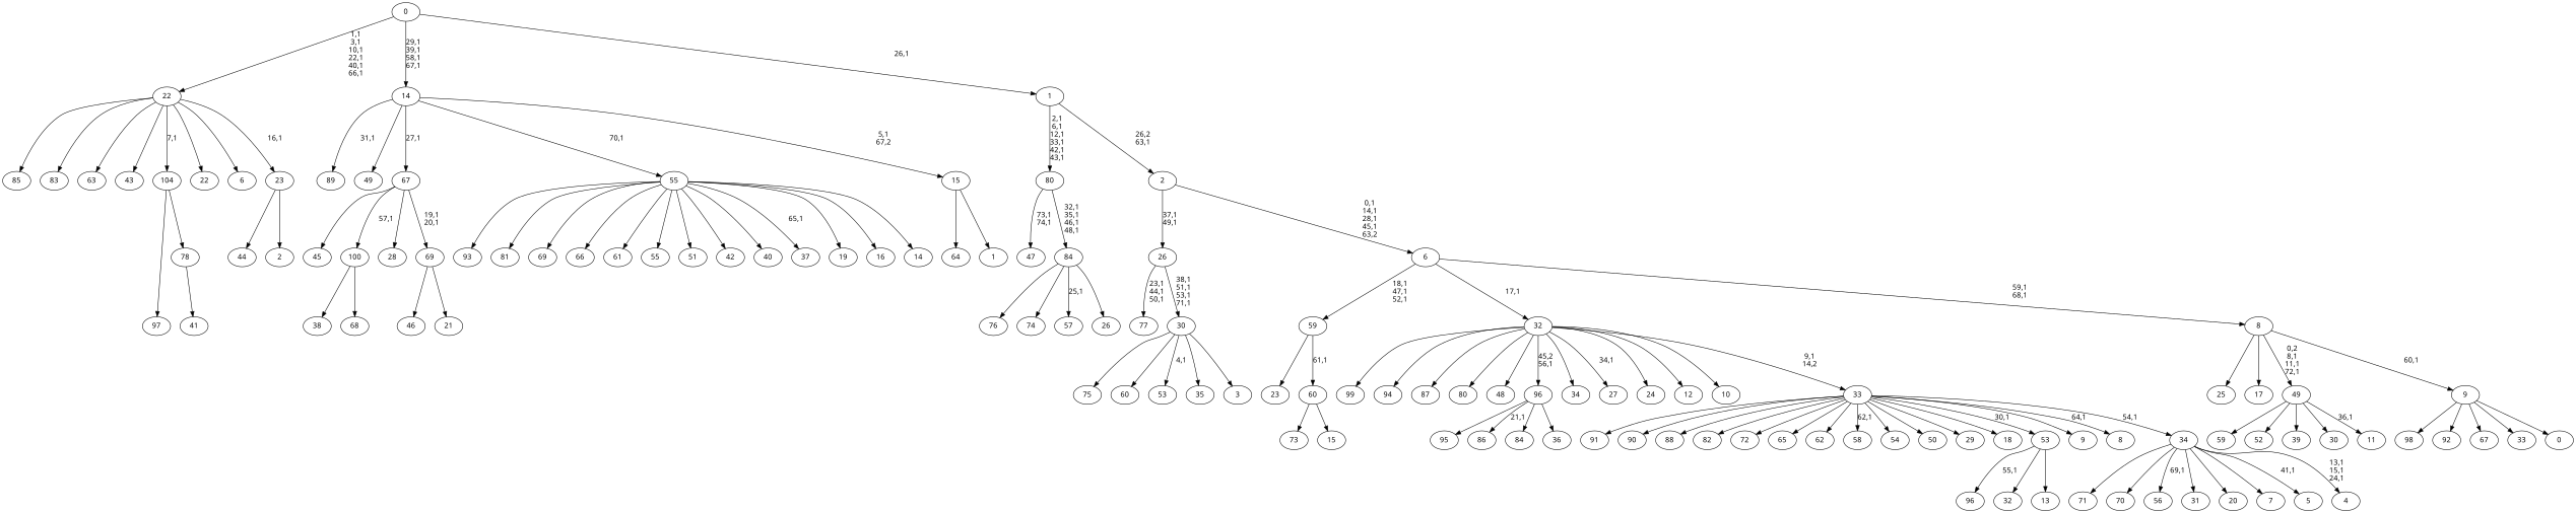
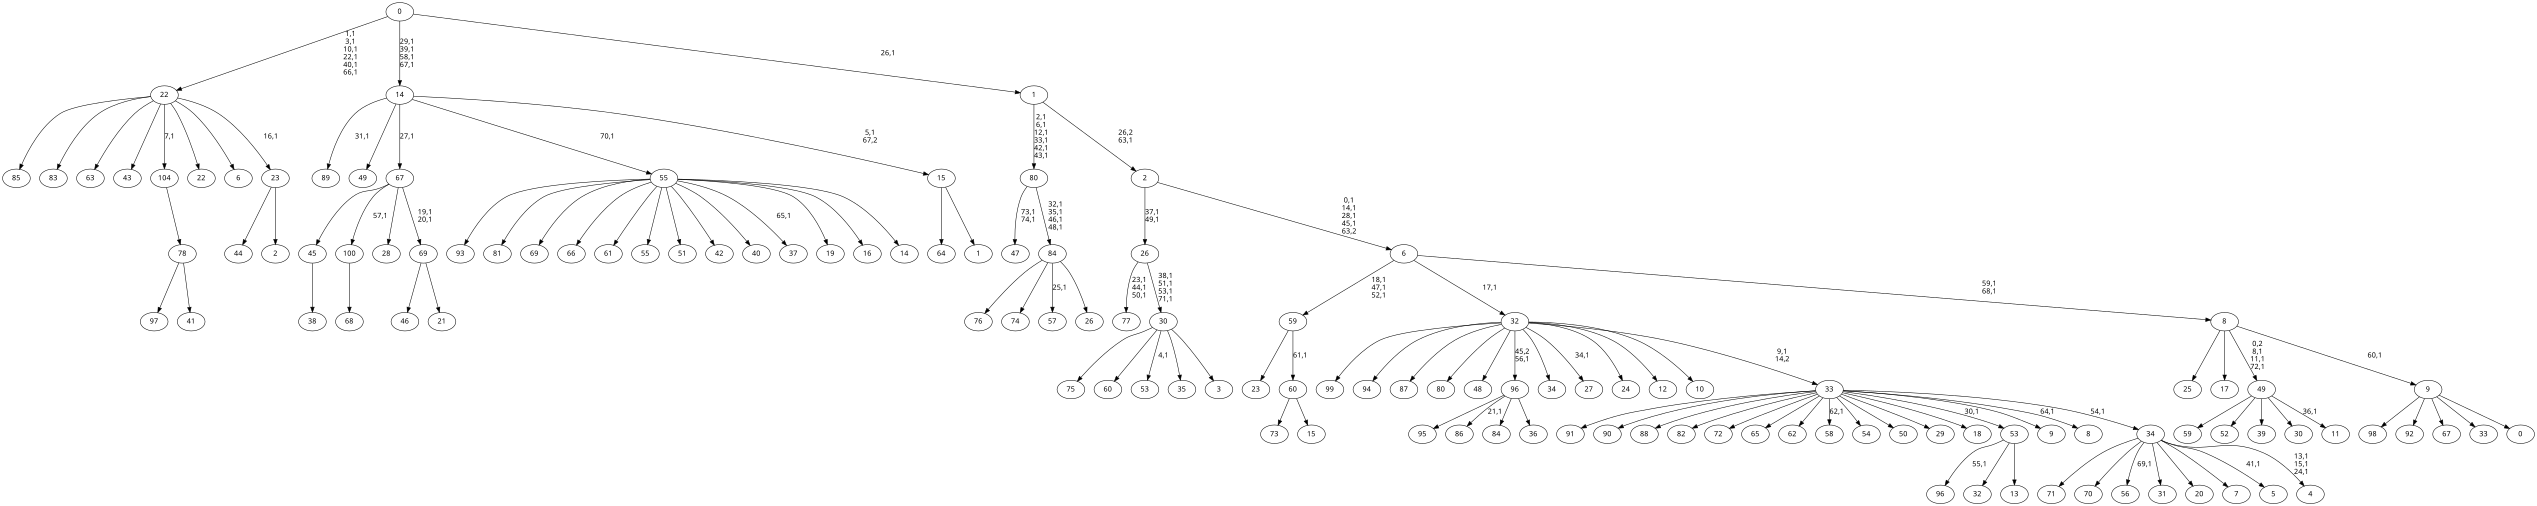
  digraph {
    fontname="Noto Sans"
    node [fontname="Noto Sans"]
    edge [fontname="Noto Sans"]
    n1 [label=99]
    n2 [label=98]
    n3 [label=97]
    n4 [label=96]
    n5 [label=95]
    n6 [label=94]
    n7 [label=93]
    n8 [label=92]
    n9 [label=91]
    n10 [label=90]
    n11 [label=89]
    n12 [label=88]
    n13 [label=87]
    n14 [label=86]
    n15 [label=85]
    n16 [label=84]
    n17 [label=83]
    n18 [label=82]
    n19 [label=81]
    n20 [label=80]
    n21 [label=78]
    n22 [label=41]
    n23 [label=77]
    n24 [label=76]
    n25 [label=75]
    n26 [label=74]
    n27 [label=73]
    n28 [label=72]
    n29 [label=71]
    n30 [label=70]
    n31 [label=69]
    n32 [label=68]
    n33 [label=67]
    n34 [label=66]
    n35 [label=65]
    n36 [label=64]
    n37 [label=63]
    n38 [label=62]
    n39 [label=61]
    n40 [label=60]
    n41 [label=59]
    n42 [label=58]
    n43 [label=57]
    n44 [label=56]
    n45 [label=55]
    n46 [label=54]
    n47 [label=53]
    n48 [label=52]
    n49 [label=51]
    n50 [label=50]
    n51 [label=49]
    n52 [label=48]
    n53 [label=47]
    n54 [label=46]
    n55 [label=45]
    n56 [label=44]
    n57 [label=43]
    n58 [label=42]
    104
    n60 [label=40]
    n61 [label=39]
    n62 [label=38]
    100
    n64 [label=37]
    n65 [label=36]
    96
    n67 [label=35]
    n68 [label=34]
    n69 [label=33]
    n70 [label=32]
    n71 [label=31]
    n72 [label=30]
    n73 [label=29]
    n74 [label=28]
    n75 [label=27]
    n76 [label=26]
    84
    80
    n79 [label=25]
    n80 [label=24]
    n81 [label=23]
    n82 [label=22]
    n83 [label=21]
    69
    67
    n86 [label=20]
    n87 [label=19]
    n88 [label=18]
    n89 [label=17]
    n90 [label=16]
    n91 [label=15]
    60
    59
    n94 [label=14]
    55
    n96 [label=13]
    53
    n98 [label=12]
    n99 [label=11]
    49
    n101 [label=10]
    n102 [label=9]
    n103 [label=8]
    n104 [label=7]
    n105 [label=6]
    n106 [label=5]
    n107 [label=4]
    34
    33
    32
    n111 [label=3]
    30
    26
    n114 [label=2]
    23
    22
    n117 [label=1]
    15
    14
    n120 [label=0]
    9
    8
    6
    2
    1
    0
    n21 -> n22
-   104 -> n3
+   n21 -> n3
    104 -> n21
    100 -> n32
-   100 -> n62
+   n55 -> n62
    96 -> n5
    96 -> n14 [label="21,1"]
    96 -> n16
    96 -> n65
    84 -> n24
    84 -> n26
    84 -> n43 [label="25,1"]
    84 -> n76
    80 -> n53 [label="73,1\n74,1"]
    80 -> 84 [label="32,1\n35,1\n46,1\n48,1"]
    69 -> n54
    69 -> n83
    67 -> n55
    67 -> 100 [label="57,1"]
    67 -> n74
    67 -> 69 [label="19,1\n20,1"]
    60 -> n27
    60 -> n91
    59 -> n81
    59 -> 60 [label="61,1"]
    55 -> n7
    55 -> n19
    55 -> n31
    55 -> n34
    55 -> n39
    55 -> n45
    55 -> n49
    55 -> n58
    55 -> n60
    55 -> n64 [label="65,1"]
    55 -> n87
    55 -> n90
    55 -> n94
    53 -> n4 [label="55,1"]
    53 -> n70
    53 -> n96
    49 -> n41
    49 -> n48
    49 -> n61
    49 -> n72
    49 -> n99 [label="36,1"]
    34 -> n29
    34 -> n30
    34 -> n44 [label="69,1"]
    34 -> n71
    34 -> n86
    34 -> n104
    34 -> n106 [label="41,1"]
    34 -> n107 [label="13,1\n15,1\n24,1"]
    33 -> n9
    33 -> n10
    33 -> n12
    33 -> n18
    33 -> n28
    33 -> n35
    33 -> n38
    33 -> n42 [label="62,1"]
    33 -> n46
    33 -> n50
    33 -> n73
    33 -> n88
    33 -> 53 [label="30,1"]
    33 -> n102
    33 -> n103 [label="64,1"]
    33 -> 34 [label="54,1"]
    32 -> n1
    32 -> n6
    32 -> n13
    32 -> n20
    32 -> n52
    32 -> 96 [label="45,2\n56,1"]
    32 -> n68
    32 -> n75 [label="34,1"]
    32 -> n80
    32 -> n98
    32 -> n101
    32 -> 33 [label="9,1\n14,2"]
    30 -> n25
    30 -> n40
    30 -> n47 [label="4,1"]
    30 -> n67
    30 -> n111
    26 -> n23 [label="23,1\n44,1\n50,1"]
    26 -> 30 [label="38,1\n51,1\n53,1\n71,1"]
    23 -> n56
    23 -> n114
    22 -> n15
    22 -> n17
    22 -> n37
    22 -> n57
    22 -> 104 [label="7,1"]
    22 -> n82
    22 -> n105
    22 -> 23 [label="16,1"]
    15 -> n36
    15 -> n117
    14 -> n11 [label="31,1"]
    14 -> n51
    14 -> 67 [label="27,1"]
    14 -> 55 [label="70,1"]
    14 -> 15 [label="5,1\n67,2"]
    9 -> n2
    9 -> n8
    9 -> n33
    9 -> n69
    9 -> n120
    8 -> n79
    8 -> n89
    8 -> 49 [label="0,2\n8,1\n11,1\n72,1"]
    8 -> 9 [label="60,1"]
    6 -> 59 [label="18,1\n47,1\n52,1"]
    6 -> 32 [label="17,1"]
    6 -> 8 [label="59,1\n68,1"]
    2 -> 26 [label="37,1\n49,1"]
    2 -> 6 [label="0,1\n14,1\n28,1\n45,1\n63,2"]
    1 -> 80 [label="2,1\n6,1\n12,1\n33,1\n42,1\n43,1"]
    1 -> 2 [label="26,2\n63,1"]
    0 -> 22 [label="1,1\n3,1\n10,1\n22,1\n40,1\n66,1"]
    0 -> 14 [label="29,1\n39,1\n58,1\n67,1"]
    0 -> 1 [label="26,1"]
  }
